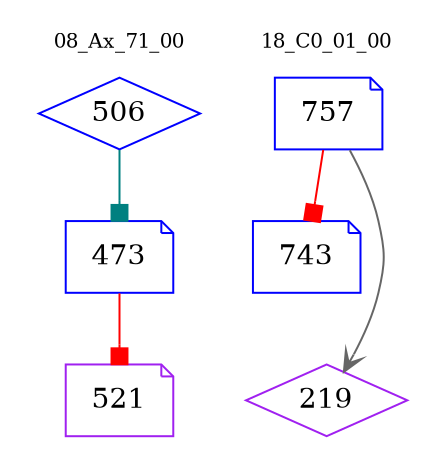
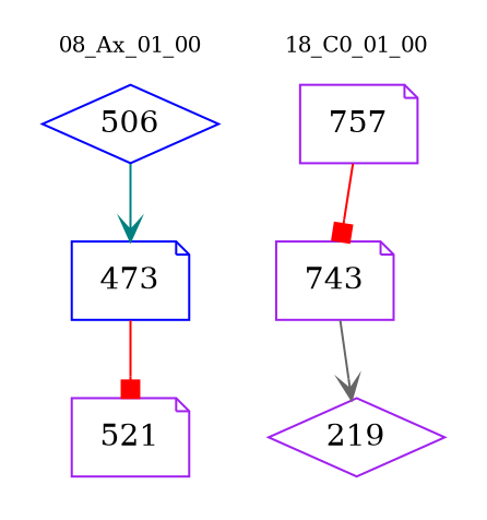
  digraph {
    node [color=blue shape=note]
    edge [arrowhead=vee color=red]
    n1 [label=506 shape=diamond]
    n2 [label=473]
    n3 [color=purple label=521]
-   n4 [label=757]
-   n5 [label=743]
+   n4 [color=purple label=757]
+   n5 [color=purple label=743]
    n6 [color=purple label=219 shape=diamond]
    subgraph cluster_1 {
      color=white
      fontsize=10
-     label="08_Ax_71_00"
+     label="08_Ax_01_00"
      n1
      n2
      n3
    }
    subgraph cluster_2 {
      color=white
      fontsize=10
      label="18_C0_01_00"
      n4
      n5
      n6
    }
-   n1 -> n2 [arrowhead=box color=teal]
+   n1 -> n2 [color=teal]
    n2 -> n3 [arrowhead=box]
    n4 -> n5 [arrowhead=box]
-   n4 -> n6 [color=gray40]
+   n5 -> n6 [color=gray40]
  }
